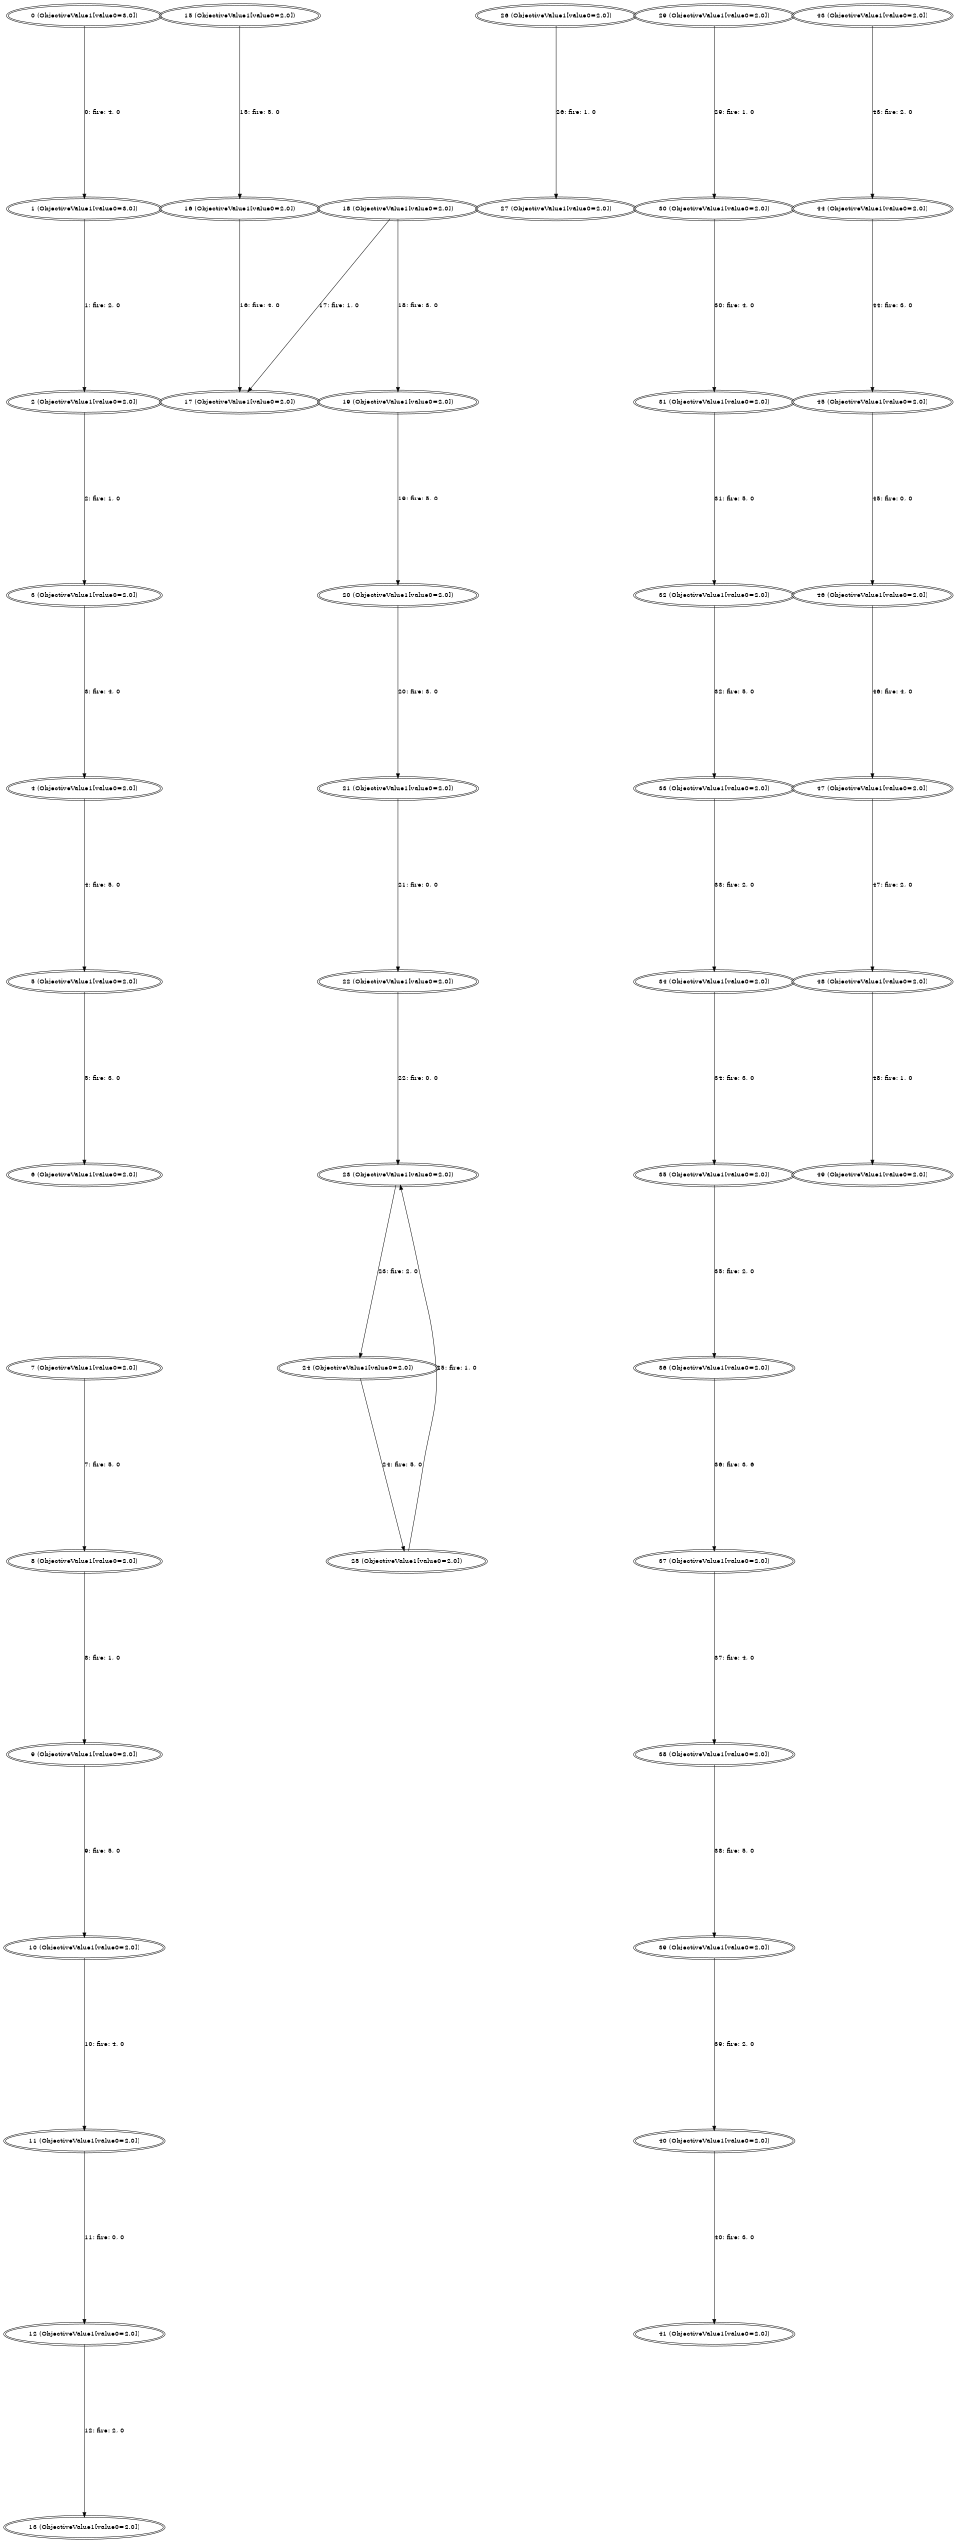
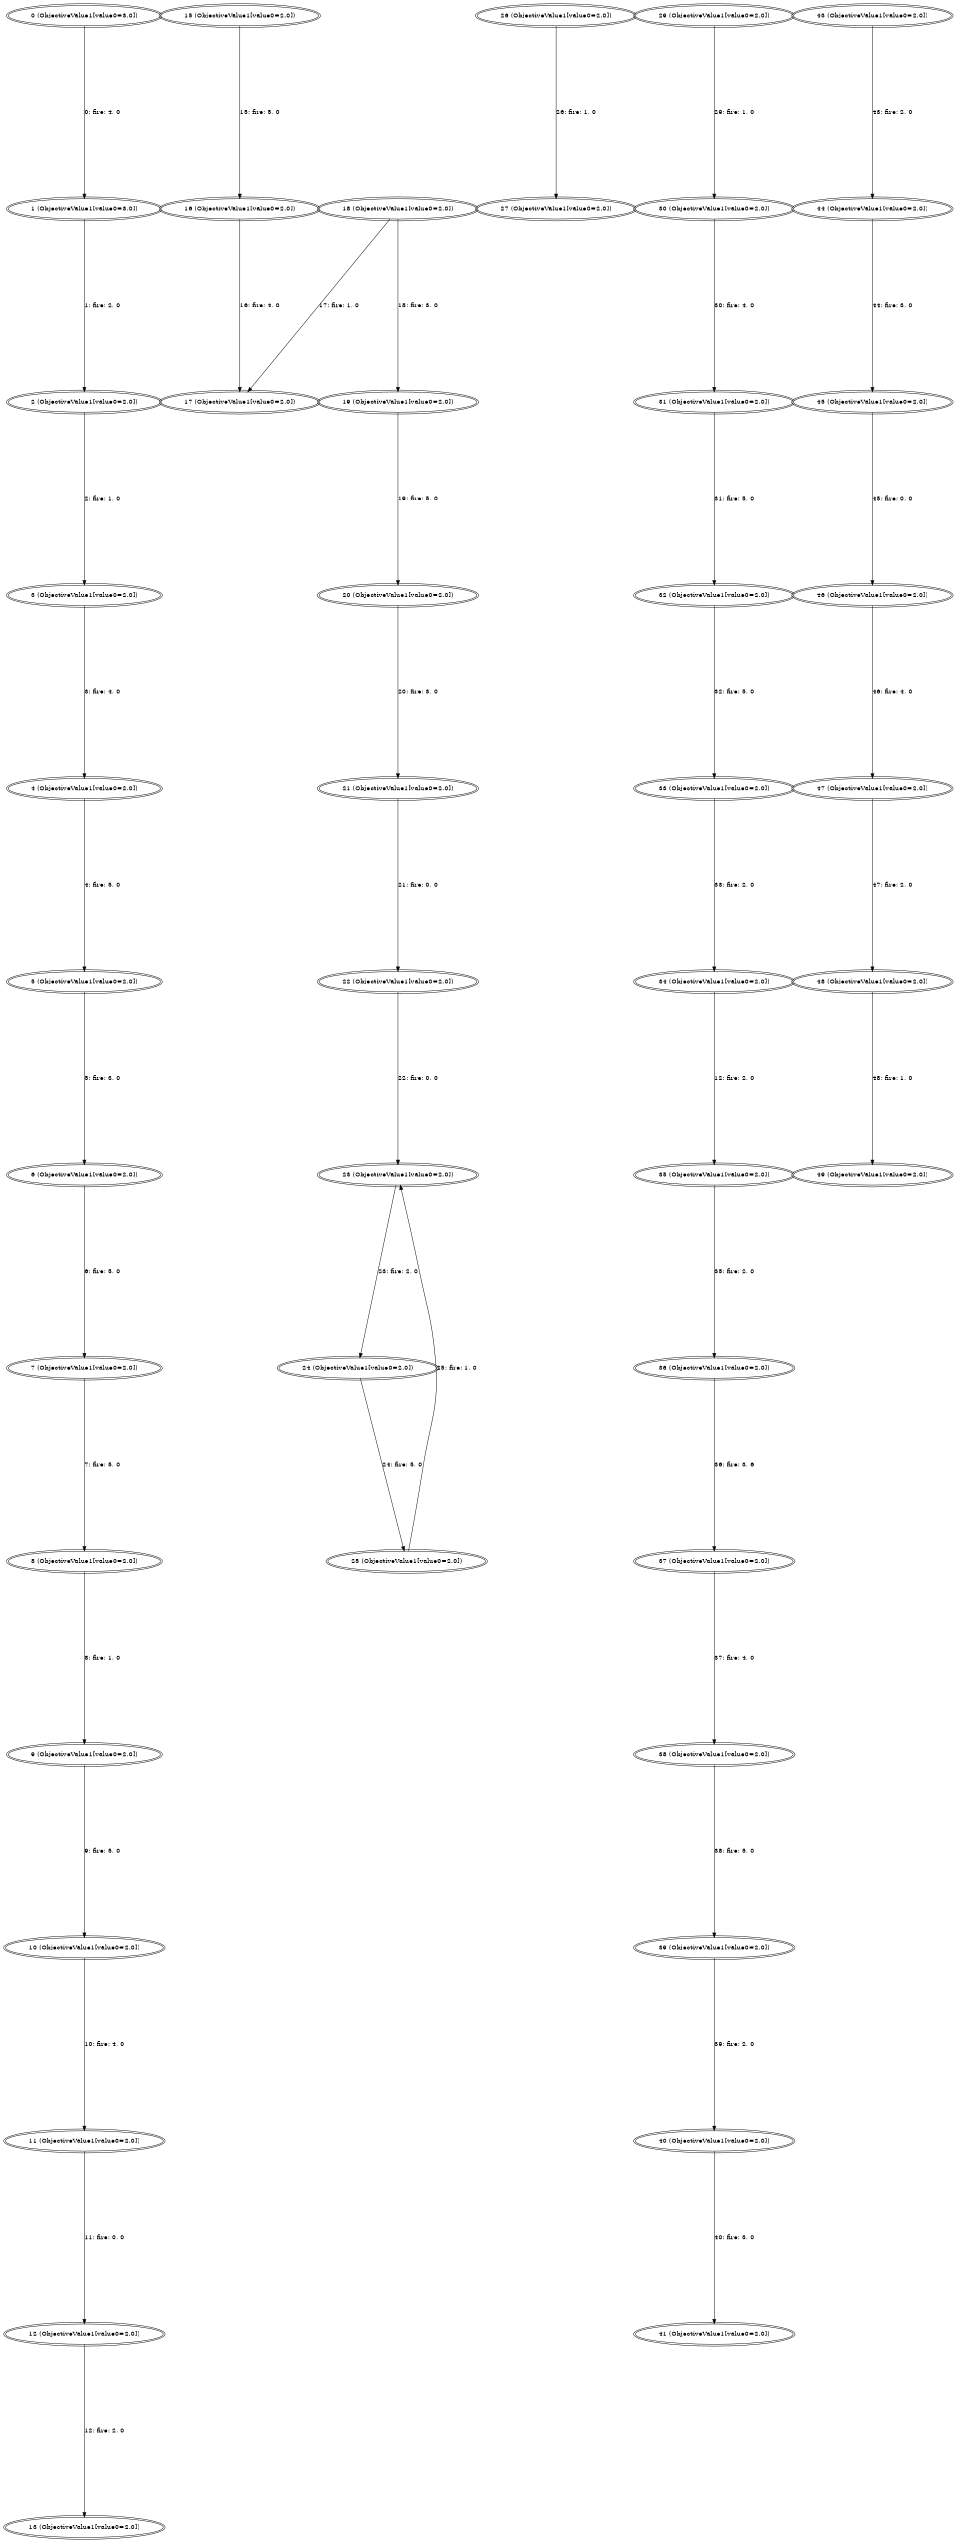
  digraph {
    nodesep=0
    ranksep=5
    node [fillcolor=white peripheries=2 style=filled]
    n1 [label="0 (ObjectiveValue1[value0=3.0])"]
    n2 [label="1 (ObjectiveValue1[value0=3.0])"]
    n3 [label="2 (ObjectiveValue1[value0=2.0])"]
    n4 [label="3 (ObjectiveValue1[value0=2.0])"]
    n5 [label="4 (ObjectiveValue1[value0=2.0])"]
    n6 [label="5 (ObjectiveValue1[value0=2.0])"]
    n7 [label="6 (ObjectiveValue1[value0=2.0])"]
    n8 [label="7 (ObjectiveValue1[value0=2.0])"]
    n9 [label="8 (ObjectiveValue1[value0=2.0])"]
    n10 [label="9 (ObjectiveValue1[value0=2.0])"]
    n11 [label="10 (ObjectiveValue1[value0=2.0])"]
    n12 [label="11 (ObjectiveValue1[value0=2.0])"]
    n13 [label="12 (ObjectiveValue1[value0=2.0])"]
    n14 [label="13 (ObjectiveValue1[value0=2.0])"]
    n15 [label="15 (ObjectiveValue1[value0=2.0])"]
    n16 [label="16 (ObjectiveValue1[value0=2.0])"]
    n17 [label="17 (ObjectiveValue1[value0=2.0])"]
    n18 [label="18 (ObjectiveValue1[value0=2.0])"]
    n19 [label="19 (ObjectiveValue1[value0=2.0])"]
    n20 [label="20 (ObjectiveValue1[value0=2.0])"]
    n21 [label="21 (ObjectiveValue1[value0=2.0])"]
    n22 [label="22 (ObjectiveValue1[value0=2.0])"]
    n23 [label="23 (ObjectiveValue1[value0=2.0])"]
    n24 [label="24 (ObjectiveValue1[value0=2.0])"]
    n25 [label="25 (ObjectiveValue1[value0=2.0])"]
    n26 [label="26 (ObjectiveValue1[value0=2.0])"]
    n27 [label="27 (ObjectiveValue1[value0=2.0])"]
    n28 [label="29 (ObjectiveValue1[value0=2.0])"]
    n29 [label="30 (ObjectiveValue1[value0=2.0])"]
    n30 [label="31 (ObjectiveValue1[value0=2.0])"]
    n31 [label="32 (ObjectiveValue1[value0=2.0])"]
    n32 [label="33 (ObjectiveValue1[value0=2.0])"]
    n33 [label="34 (ObjectiveValue1[value0=2.0])"]
    n34 [label="35 (ObjectiveValue1[value0=2.0])"]
    n35 [label="36 (ObjectiveValue1[value0=2.0])"]
    n36 [label="37 (ObjectiveValue1[value0=2.0])"]
    n37 [label="38 (ObjectiveValue1[value0=2.0])"]
    n38 [label="39 (ObjectiveValue1[value0=2.0])"]
    n39 [label="40 (ObjectiveValue1[value0=2.0])"]
    n40 [label="41 (ObjectiveValue1[value0=2.0])"]
    n41 [label="43 (ObjectiveValue1[value0=2.0])"]
    n42 [label="44 (ObjectiveValue1[value0=2.0])"]
    n43 [label="45 (ObjectiveValue1[value0=2.0])"]
    n44 [label="46 (ObjectiveValue1[value0=2.0])"]
    n45 [label="47 (ObjectiveValue1[value0=2.0])"]
    n46 [label="48 (ObjectiveValue1[value0=2.0])"]
    n47 [label="49 (ObjectiveValue1[value0=2.0])"]
    n1 -> n2 [label="0: fire: 4, 0"]
    n2 -> n3 [label="1: fire: 2, 0"]
    n3 -> n4 [label="2: fire: 1, 0"]
    n4 -> n5 [label="3: fire: 4, 0"]
    n5 -> n6 [label="4: fire: 5, 0"]
    n6 -> n7 [label="5: fire: 3, 0"]
+   n7 -> n8 [label="6: fire: 5, 0"]
    n8 -> n9 [label="7: fire: 5, 0"]
    n9 -> n10 [label="8: fire: 1, 0"]
    n10 -> n11 [label="9: fire: 5, 0"]
    n11 -> n12 [label="10: fire: 4, 0"]
    n12 -> n13 [label="11: fire: 0, 0"]
    n13 -> n14 [label="12: fire: 2, 0"]
    n15 -> n16 [label="15: fire: 5, 0"]
    n16 -> n17 [label="16: fire: 4, 0"]
    n18 -> n17 [label="17: fire: 1, 0"]
    n18 -> n19 [label="18: fire: 3, 0"]
    n19 -> n20 [label="19: fire: 5, 0"]
    n20 -> n21 [label="20: fire: 3, 0"]
    n21 -> n22 [label="21: fire: 0, 0"]
    n22 -> n23 [label="22: fire: 0, 0"]
    n23 -> n24 [label="23: fire: 2, 0"]
    n24 -> n25 [label="24: fire: 5, 0"]
    n25 -> n23 [label="25: fire: 1, 0"]
    n26 -> n27 [label="26: fire: 1, 0"]
    n28 -> n29 [label="29: fire: 1, 0"]
    n29 -> n30 [label="30: fire: 4, 0"]
    n30 -> n31 [label="31: fire: 5, 0"]
    n31 -> n32 [label="32: fire: 5, 0"]
    n32 -> n33 [label="33: fire: 2, 0"]
-   n33 -> n34 [label="34: fire: 3, 0"]
+   n33 -> n34 [label="12: fire: 2, 0"]
    n34 -> n35 [label="35: fire: 2, 0"]
    n35 -> n36 [label="36: fire: 3, 6"]
    n36 -> n37 [label="37: fire: 4, 0"]
    n37 -> n38 [label="38: fire: 5, 0"]
    n38 -> n39 [label="39: fire: 2, 0"]
    n39 -> n40 [label="40: fire: 3, 0"]
    n41 -> n42 [label="43: fire: 2, 0"]
    n42 -> n43 [label="44: fire: 3, 0"]
    n43 -> n44 [label="45: fire: 0, 0"]
    n44 -> n45 [label="46: fire: 4, 0"]
    n45 -> n46 [label="47: fire: 2, 0"]
    n46 -> n47 [label="48: fire: 1, 0"]
  }
